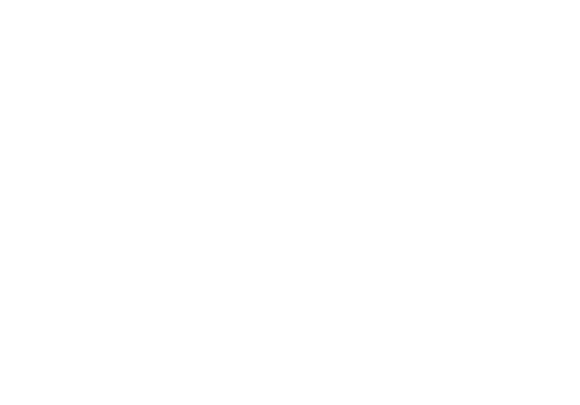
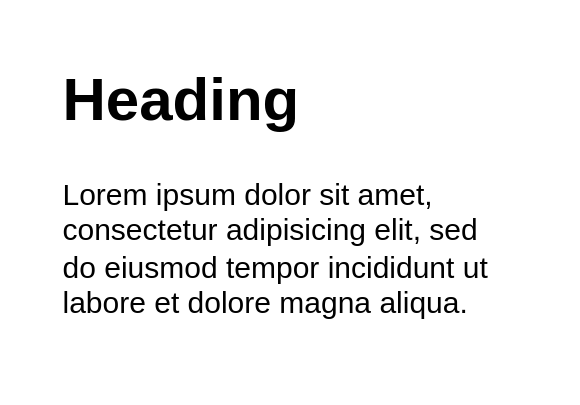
  <mxCell id="0" />
  <mxCell id="1" parent="0" />
+ <mxCell id="2" value="&lt;h1&gt;Heading&lt;/h1&gt;&lt;p&gt;Lorem ipsum dolor sit amet, consectetur adipisicing elit, sed do eiusmod tempor incididunt ut labore et dolore magna aliqua.&lt;/p&gt;" style="text;html=1;strokeColor=none;fillColor=none;spacing=5;spacingTop=-20;whiteSpace=wrap;overflow=hidden;rounded=0;" vertex="1" parent="1"><mxGeometry x="20" y="20" width="190" height="120" as="geometry" /></mxCell>
